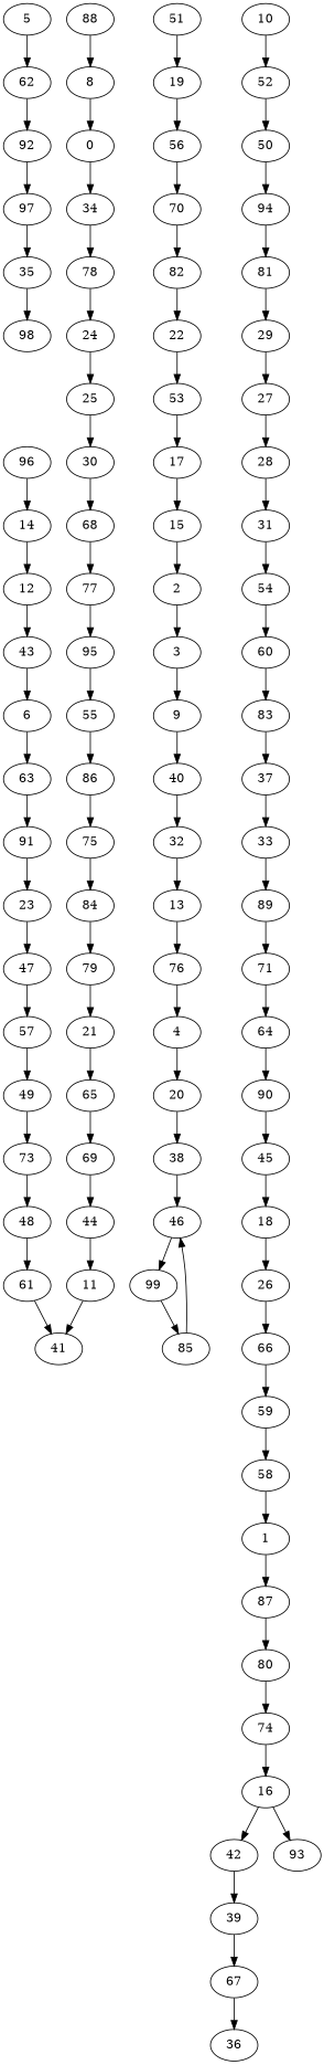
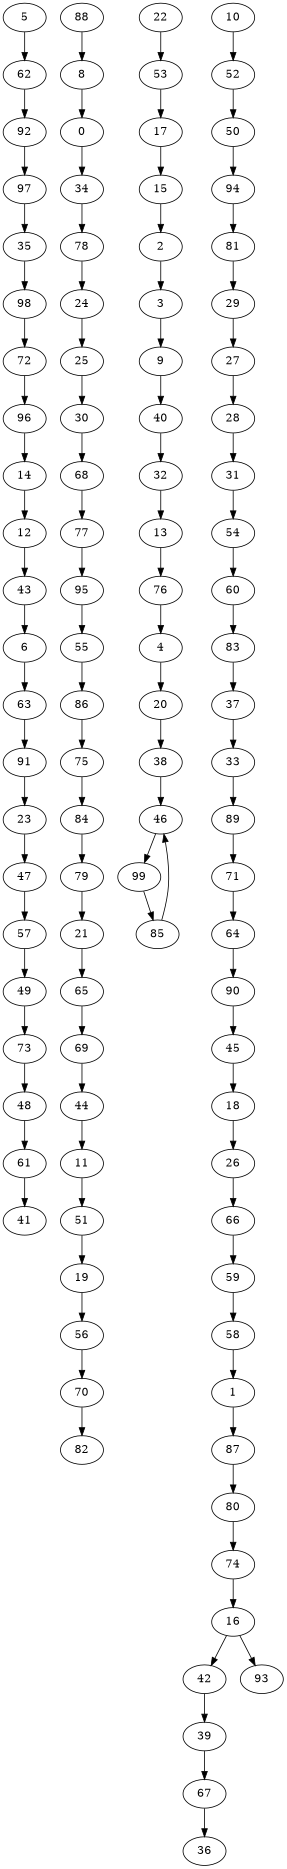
  digraph {
    n1 [label=5]
    n2 [label=62]
    n3 [label=92]
    n4 [label=97]
    n5 [label=35]
    n6 [label=98]
+   n7 [label=72]
    n8 [label=96]
    n9 [label=14]
    n10 [label=12]
    n11 [label=43]
    n12 [label=6]
    n13 [label=63]
    n14 [label=91]
    n15 [label=23]
    n16 [label=47]
    n17 [label=57]
    n18 [label=49]
    n19 [label=73]
    n20 [label=48]
    n21 [label=61]
    n22 [label=41]
    n23 [label=88]
    n24 [label=8]
    n25 [label=0]
    n26 [label=34]
    n27 [label=78]
    n28 [label=24]
    n29 [label=25]
    n30 [label=30]
    n31 [label=68]
    n32 [label=77]
    n33 [label=95]
    n34 [label=55]
    n35 [label=86]
    n36 [label=75]
    n37 [label=84]
    n38 [label=79]
    n39 [label=21]
    n40 [label=65]
    n41 [label=69]
    n42 [label=44]
    n43 [label=11]
    n44 [label=51]
    n45 [label=19]
    n46 [label=56]
    n47 [label=70]
    n48 [label=82]
    n49 [label=22]
    n50 [label=53]
    n51 [label=17]
    n52 [label=15]
    n53 [label=2]
    n54 [label=3]
    n55 [label=9]
    n56 [label=40]
    n57 [label=32]
    n58 [label=13]
    n59 [label=76]
    n60 [label=4]
    n61 [label=20]
    n62 [label=38]
    n63 [label=46]
    n64 [label=99]
    n65 [label=85]
    n66 [label=10]
    n67 [label=52]
    n68 [label=50]
    n69 [label=94]
    n70 [label=81]
    n71 [label=29]
    n72 [label=27]
    n73 [label=28]
    n74 [label=31]
    n75 [label=54]
    n76 [label=60]
    n77 [label=83]
    n78 [label=37]
    n79 [label=33]
    n80 [label=89]
    n81 [label=71]
    n82 [label=64]
    n83 [label=90]
    n84 [label=45]
    n85 [label=18]
    n86 [label=26]
    n87 [label=66]
    n88 [label=59]
    n89 [label=58]
    n90 [label=1]
    n91 [label=87]
    n92 [label=80]
    n93 [label=74]
    n94 [label=16]
    n95 [label=42]
    n96 [label=93]
    n97 [label=39]
    n98 [label=67]
    n99 [label=36]
    n1 -> n2
    n2 -> n3
    n3 -> n4
    n4 -> n5
    n5 -> n6
+   n6 -> n7
+   n7 -> n8
    n8 -> n9
    n9 -> n10
    n10 -> n11
    n11 -> n12
    n12 -> n13
    n13 -> n14
    n14 -> n15
    n15 -> n16
    n16 -> n17
    n17 -> n18
    n18 -> n19
    n19 -> n20
    n20 -> n21
    n21 -> n22
    n23 -> n24
    n24 -> n25
    n25 -> n26
    n26 -> n27
    n27 -> n28
    n28 -> n29
    n29 -> n30
    n30 -> n31
    n31 -> n32
    n32 -> n33
    n33 -> n34
    n34 -> n35
    n35 -> n36
    n36 -> n37
    n37 -> n38
    n38 -> n39
    n39 -> n40
    n40 -> n41
    n41 -> n42
    n42 -> n43
-   n43 -> n22
+   n43 -> n44
    n44 -> n45
    n45 -> n46
    n46 -> n47
    n47 -> n48
-   n48 -> n49
    n49 -> n50
    n50 -> n51
    n51 -> n52
    n52 -> n53
    n53 -> n54
    n54 -> n55
    n55 -> n56
    n56 -> n57
    n57 -> n58
    n58 -> n59
    n59 -> n60
    n60 -> n61
    n61 -> n62
    n62 -> n63
    n63 -> n64
    n64 -> n65
    n65 -> n63
    n66 -> n67
    n67 -> n68
    n68 -> n69
    n69 -> n70
    n70 -> n71
    n71 -> n72
    n72 -> n73
    n73 -> n74
    n74 -> n75
    n75 -> n76
    n76 -> n77
    n77 -> n78
    n78 -> n79
    n79 -> n80
    n80 -> n81
    n81 -> n82
    n82 -> n83
    n83 -> n84
    n84 -> n85
    n85 -> n86
    n86 -> n87
    n87 -> n88
    n88 -> n89
    n89 -> n90
    n90 -> n91
    n91 -> n92
    n92 -> n93
    n93 -> n94
    n94 -> n95
    n94 -> n96
    n95 -> n97
    n97 -> n98
    n98 -> n99
  }
